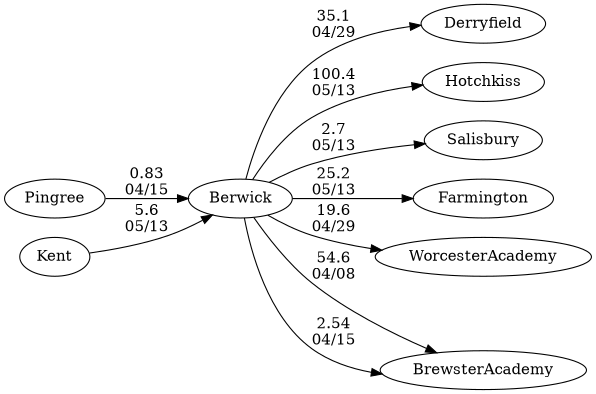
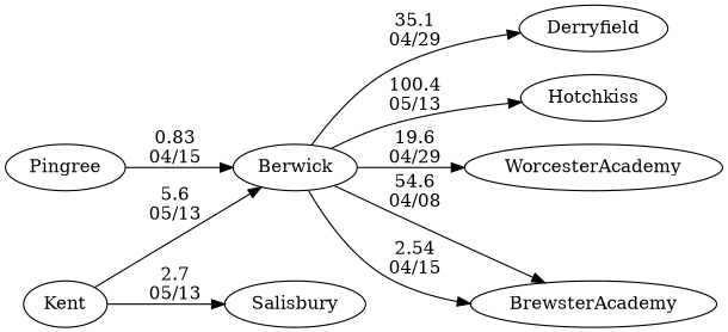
  digraph {
    rankdir=LR
    edge [random=random weight=98]
    Berwick
    Derryfield
    Hotchkiss
    Salisbury
-   Farmington
    WorcesterAcademy
    BrewsterAcademy
    Pingree
    Kent
    Berwick -> Derryfield [label="35.1\n04/29" weight=65]
    Berwick -> Hotchkiss [label="100.4\n05/13" weight=0]
-   Berwick -> Salisbury [label="2.7\n05/13"]
-   Berwick -> Farmington [label="25.2\n05/13" weight=75]
+   Kent -> Salisbury [label="2.7\n05/13"]
    Berwick -> WorcesterAcademy [label="19.6\n04/29" weight=81]
    Berwick -> BrewsterAcademy [label="54.6\n04/08" weight=46]
    Berwick -> BrewsterAcademy [label="2.54\n04/15"]
    Pingree -> Berwick [label="0.83\n04/15" weight=100]
    Kent -> Berwick [label="5.6\n05/13" weight=95]
  }
